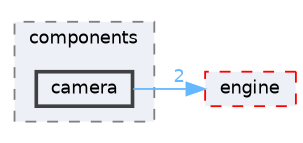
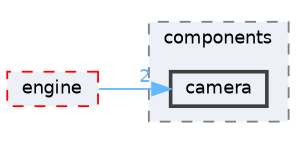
  digraph {
    compound=true
    rankdir=LR
    node [fillcolor="#edf0f7" fontname=Helvetica fontsize=10 shape=box]
    n1 [color=grey25 height=0.2 label=camera style="filled,bold" width=0.4]
    n2 [color=red height=0.2 label=engine style="filled,dashed" width=0.4]
    subgraph cluster_1 {
      bgcolor="#edf0f7"
      fontname=Helvetica
      fontsize=10
      label=components
      pencolor=grey50
      style="filled,dashed"
      n1
    }
-   n1 -> n2 [color=steelblue1 fontcolor=steelblue1 fontname=Helvetica fontsize=10 headlabel=2 labeldistance=1.5 labelfontname=Helvetica labelfontsize=10]
+   n2 -> n1 [color=steelblue1 fontcolor=steelblue1 fontname=Helvetica fontsize=10 headlabel=2 labeldistance=1.5 labelfontname=Helvetica labelfontsize=10]
  }
